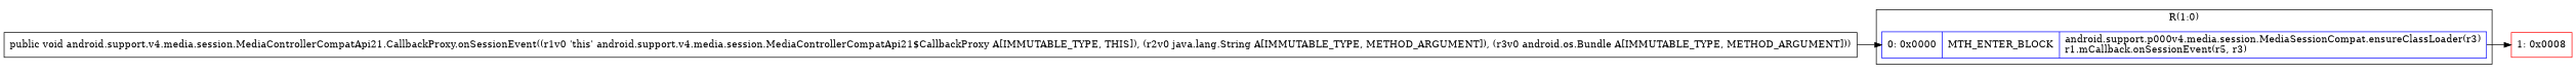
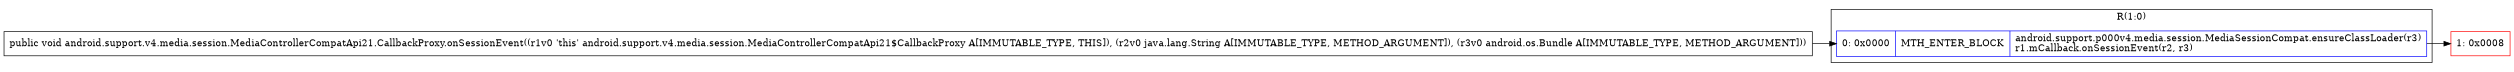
  digraph {
    rankdir=LR
    node [shape=record]
-   n1 [color=blue label="{0\:\ 0x0000|MTH_ENTER_BLOCK\l|android.support.p000v4.media.session.MediaSessionCompat.ensureClassLoader(r3)\lr1.mCallback.onSessionEvent(r5, r3)\l}"]
+   n1 [color=blue label="{0\:\ 0x0000|MTH_ENTER_BLOCK\l|android.support.p000v4.media.session.MediaSessionCompat.ensureClassLoader(r3)\lr1.mCallback.onSessionEvent(r2, r3)\l}"]
    n2 [color=red label="{1\:\ 0x0008}"]
    n3 [label="{public void android.support.v4.media.session.MediaControllerCompatApi21.CallbackProxy.onSessionEvent((r1v0 'this' android.support.v4.media.session.MediaControllerCompatApi21$CallbackProxy A[IMMUTABLE_TYPE, THIS]), (r2v0 java.lang.String A[IMMUTABLE_TYPE, METHOD_ARGUMENT]), (r3v0 android.os.Bundle A[IMMUTABLE_TYPE, METHOD_ARGUMENT])) }"]
    subgraph cluster_1 {
      label="R(1:0)"
      n1
    }
    n1 -> n2
    n3 -> n1
  }
